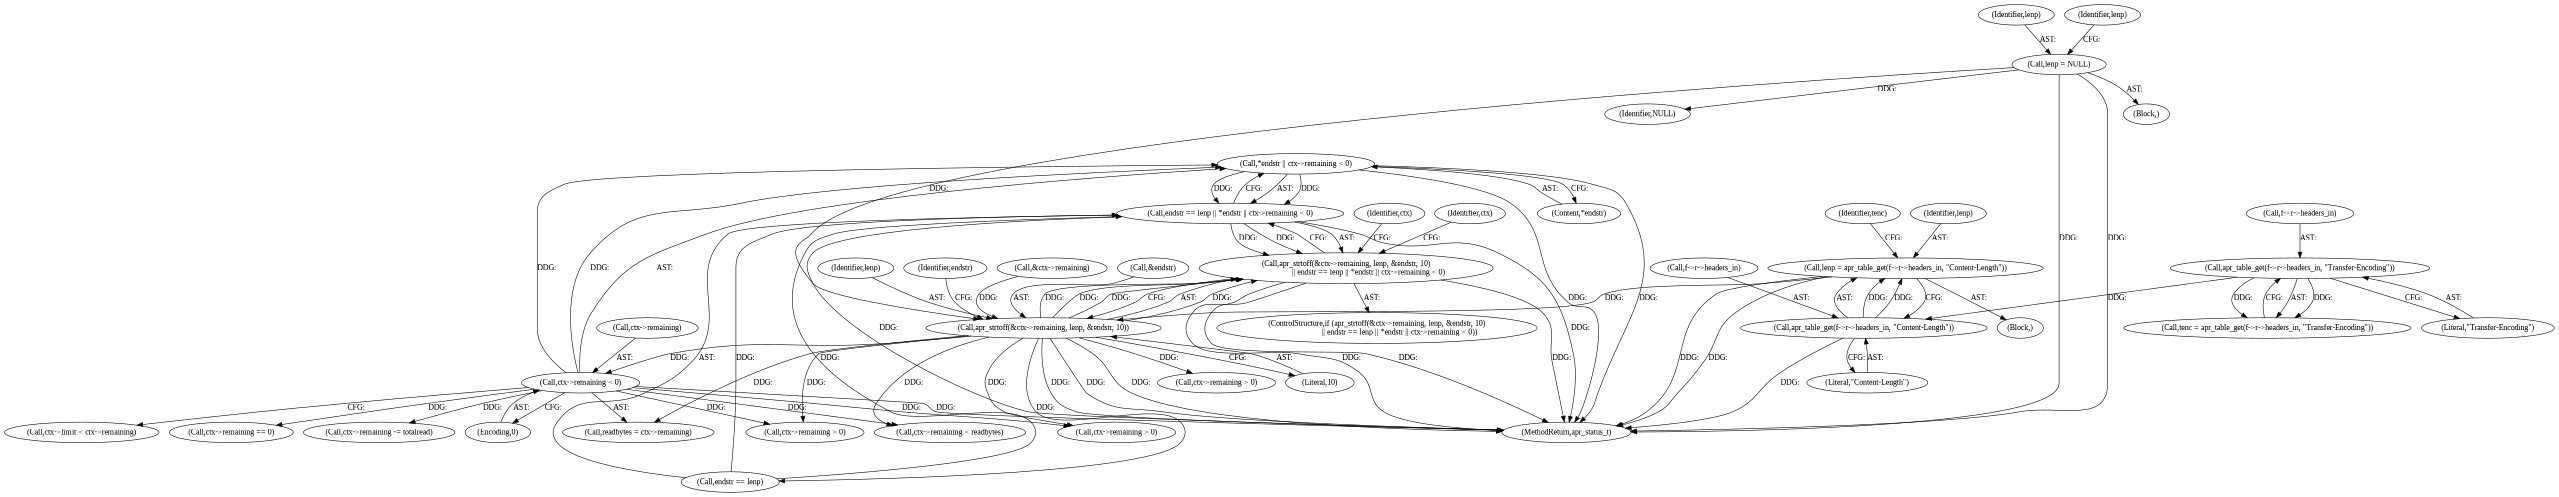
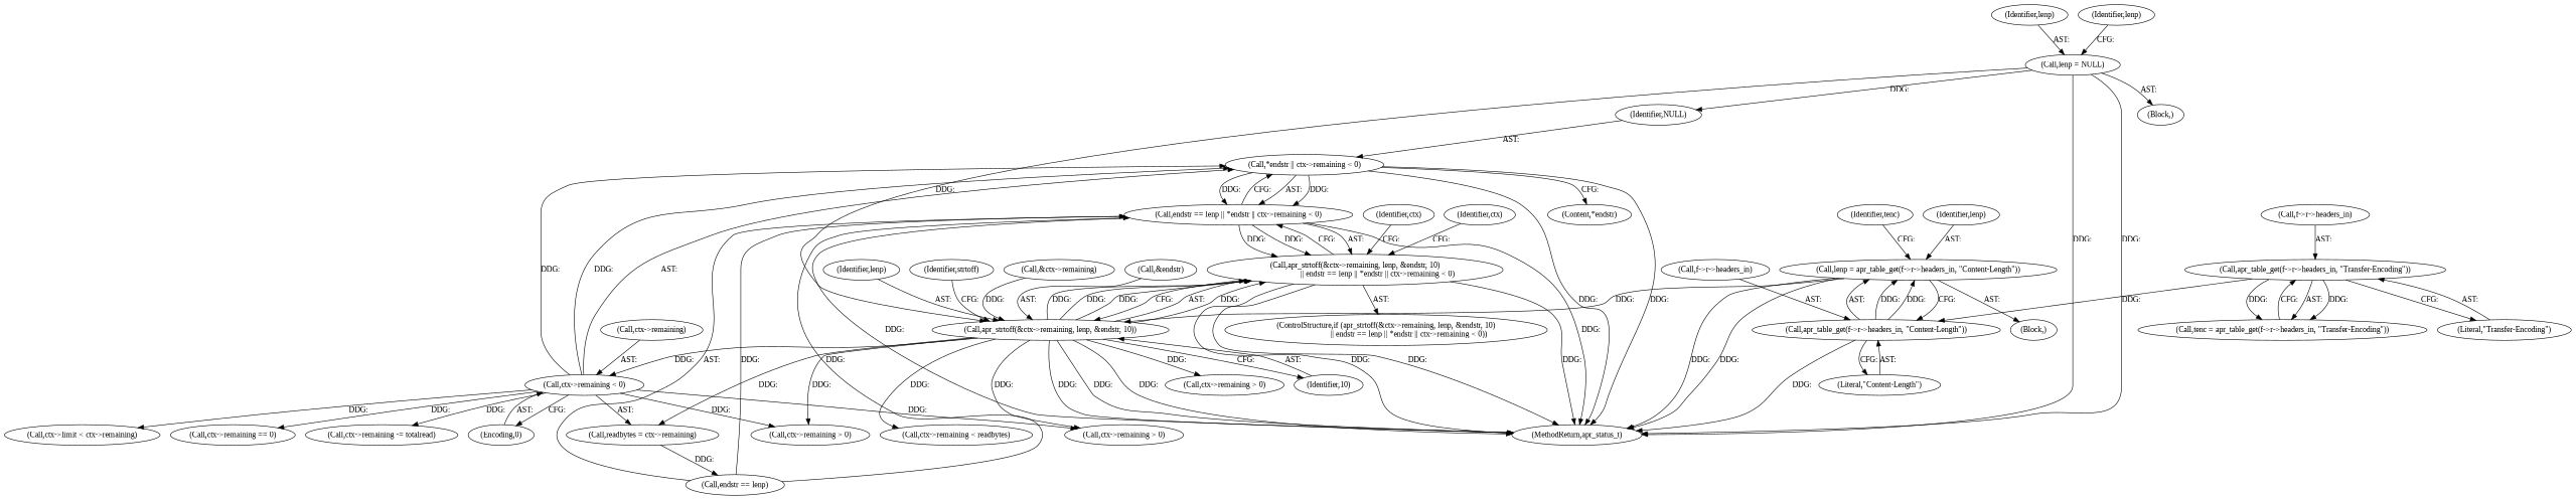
  digraph {
    fontname="Liberation Serif"
    node [fontname="Liberation Serif"]
    edge [fontname="Liberation Serif"]
    n1 [label="(Call,*endstr || ctx->remaining < 0)"]
    n2 [label="(Call,endstr == lenp || *endstr || ctx->remaining < 0)"]
    n3 [label="(Content,*endstr)"]
    n4 [label="(MethodReturn,apr_status_t)"]
    n5 [label="(Call,ctx->remaining < 0)"]
    n6 [label="(Call,ctx->limit < ctx->remaining)"]
    n7 [label="(Call,readbytes = ctx->remaining)"]
    n8 [label="(Call,ctx->remaining > 0)"]
    n9 [label="(Call,ctx->remaining < readbytes)"]
    n10 [label="(Call,ctx->remaining == 0)"]
    n11 [label="(Call,ctx->remaining > 0)"]
    n12 [label="(Call,ctx->remaining -= totalread)"]
    n13 [label="(Encoding,0)"]
    n14 [label="(Call,apr_strtoff(&ctx->remaining, lenp, &endstr, 10)\n                     || endstr == lenp || *endstr || ctx->remaining < 0)"]
    n15 [label="(Call,apr_strtoff(&ctx->remaining, lenp, &endstr, 10))"]
    n16 [label="(Call,ctx->remaining > 0)"]
    n17 [label="(Call,endstr == lenp)"]
-   n18 [label="(Literal,10)"]
+   n18 [label="(Identifier,10)"]
    n19 [label="(ControlStructure,if (apr_strtoff(&ctx->remaining, lenp, &endstr, 10)\n                     || endstr == lenp || *endstr || ctx->remaining < 0))"]
    n20 [label="(Call,lenp = NULL)"]
    n21 [label="(Identifier,NULL)"]
    n22 [label="(Block,)"]
    n23 [label="(Call,lenp = apr_table_get(f->r->headers_in, \"Content-Length\"))"]
    n24 [label="(Call,apr_table_get(f->r->headers_in, \"Content-Length\"))"]
    n25 [label="(Block,)"]
    n26 [label="(Literal,\"Content-Length\")"]
    n27 [label="(Call,apr_table_get(f->r->headers_in, \"Transfer-Encoding\"))"]
    n28 [label="(Call,tenc = apr_table_get(f->r->headers_in, \"Transfer-Encoding\"))"]
    n29 [label="(Literal,\"Transfer-Encoding\")"]
    n30 [label="(Identifier,lenp)"]
    n31 [label="(Identifier,ctx)"]
    n32 [label="(Call,ctx->remaining)"]
    n33 [label="(Identifier,lenp)"]
-   n34 [label="(Identifier,endstr)"]
+   n34 [label="(Identifier,strtoff)"]
    n35 [label="(Call,&ctx->remaining)"]
    n36 [label="(Call,f->r->headers_in)"]
    n37 [label="(Call,&endstr)"]
    n38 [label="(Identifier,ctx)"]
    n39 [label="(Identifier,lenp)"]
    n40 [label="(Call,f->r->headers_in)"]
    n41 [label="(Identifier,tenc)"]
    n42 [label="(Identifier,lenp)"]
    n1 -> n2 [label="AST: "]
    n1 -> n2 [label="DDG: "]
    n1 -> n2 [label="DDG: "]
    n1 -> n3 [label="CFG: "]
    n1 -> n4 [label="DDG: "]
    n1 -> n4 [label="DDG: "]
    n2 -> n1 [label="CFG: "]
    n2 -> n4 [label="DDG: "]
    n2 -> n4 [label="DDG: "]
    n2 -> n14 [label="AST: "]
    n2 -> n14 [label="DDG: "]
    n2 -> n14 [label="DDG: "]
-   n3 -> n1 [label="AST: "]
+   n21 -> n1 [label="AST: "]
    n5 -> n1 [label="AST: "]
    n5 -> n1 [label="DDG: "]
    n5 -> n1 [label="DDG: "]
-   n5 -> n4 [label="DDG: "]
-   n5 -> n6 [label="CFG: "]
+   n5 -> n6 [label="DDG: "]
    n5 -> n7 [label="AST: "]
    n5 -> n8 [label="DDG: "]
-   n5 -> n9 [label="DDG: "]
    n5 -> n10 [label="DDG: "]
    n5 -> n11 [label="DDG: "]
    n5 -> n12 [label="DDG: "]
    n5 -> n13 [label="CFG: "]
    n13 -> n5 [label="AST: "]
    n14 -> n2 [label="CFG: "]
    n14 -> n4 [label="DDG: "]
    n14 -> n4 [label="DDG: "]
    n14 -> n4 [label="DDG: "]
    n14 -> n15 [label="CFG: "]
    n14 -> n19 [label="AST: "]
    n15 -> n4 [label="DDG: "]
    n15 -> n4 [label="DDG: "]
    n15 -> n4 [label="DDG: "]
    n15 -> n5 [label="DDG: "]
    n15 -> n7 [label="DDG: "]
    n15 -> n8 [label="DDG: "]
    n15 -> n9 [label="DDG: "]
    n15 -> n11 [label="DDG: "]
    n15 -> n14 [label="AST: "]
    n15 -> n14 [label="DDG: "]
    n15 -> n14 [label="DDG: "]
    n15 -> n14 [label="DDG: "]
    n15 -> n14 [label="DDG: "]
    n15 -> n16 [label="DDG: "]
-   n15 -> n17 [label="DDG: "]
+   n7 -> n17 [label="DDG: "]
    n15 -> n18 [label="CFG: "]
    n17 -> n2 [label="AST: "]
    n17 -> n2 [label="DDG: "]
    n17 -> n2 [label="DDG: "]
    n18 -> n15 [label="AST: "]
    n20 -> n4 [label="DDG: "]
    n20 -> n4 [label="DDG: "]
    n20 -> n15 [label="DDG: "]
    n20 -> n21 [label="DDG: "]
    n20 -> n22 [label="AST: "]
    n23 -> n4 [label="DDG: "]
    n23 -> n4 [label="DDG: "]
    n23 -> n15 [label="DDG: "]
    n23 -> n24 [label="CFG: "]
    n23 -> n25 [label="AST: "]
    n24 -> n4 [label="DDG: "]
    n24 -> n23 [label="AST: "]
    n24 -> n23 [label="DDG: "]
    n24 -> n23 [label="DDG: "]
    n24 -> n26 [label="CFG: "]
    n26 -> n24 [label="AST: "]
    n27 -> n24 [label="DDG: "]
    n27 -> n28 [label="AST: "]
    n27 -> n28 [label="DDG: "]
    n27 -> n28 [label="DDG: "]
    n27 -> n29 [label="CFG: "]
    n28 -> n27 [label="CFG: "]
    n29 -> n27 [label="AST: "]
    n30 -> n20 [label="AST: "]
    n31 -> n14 [label="CFG: "]
    n32 -> n5 [label="AST: "]
    n33 -> n15 [label="AST: "]
    n34 -> n15 [label="CFG: "]
    n35 -> n15 [label="DDG: "]
    n36 -> n24 [label="AST: "]
    n37 -> n15 [label="AST: "]
    n38 -> n14 [label="CFG: "]
    n39 -> n23 [label="AST: "]
    n40 -> n27 [label="AST: "]
    n41 -> n23 [label="CFG: "]
    n42 -> n20 [label="CFG: "]
  }
